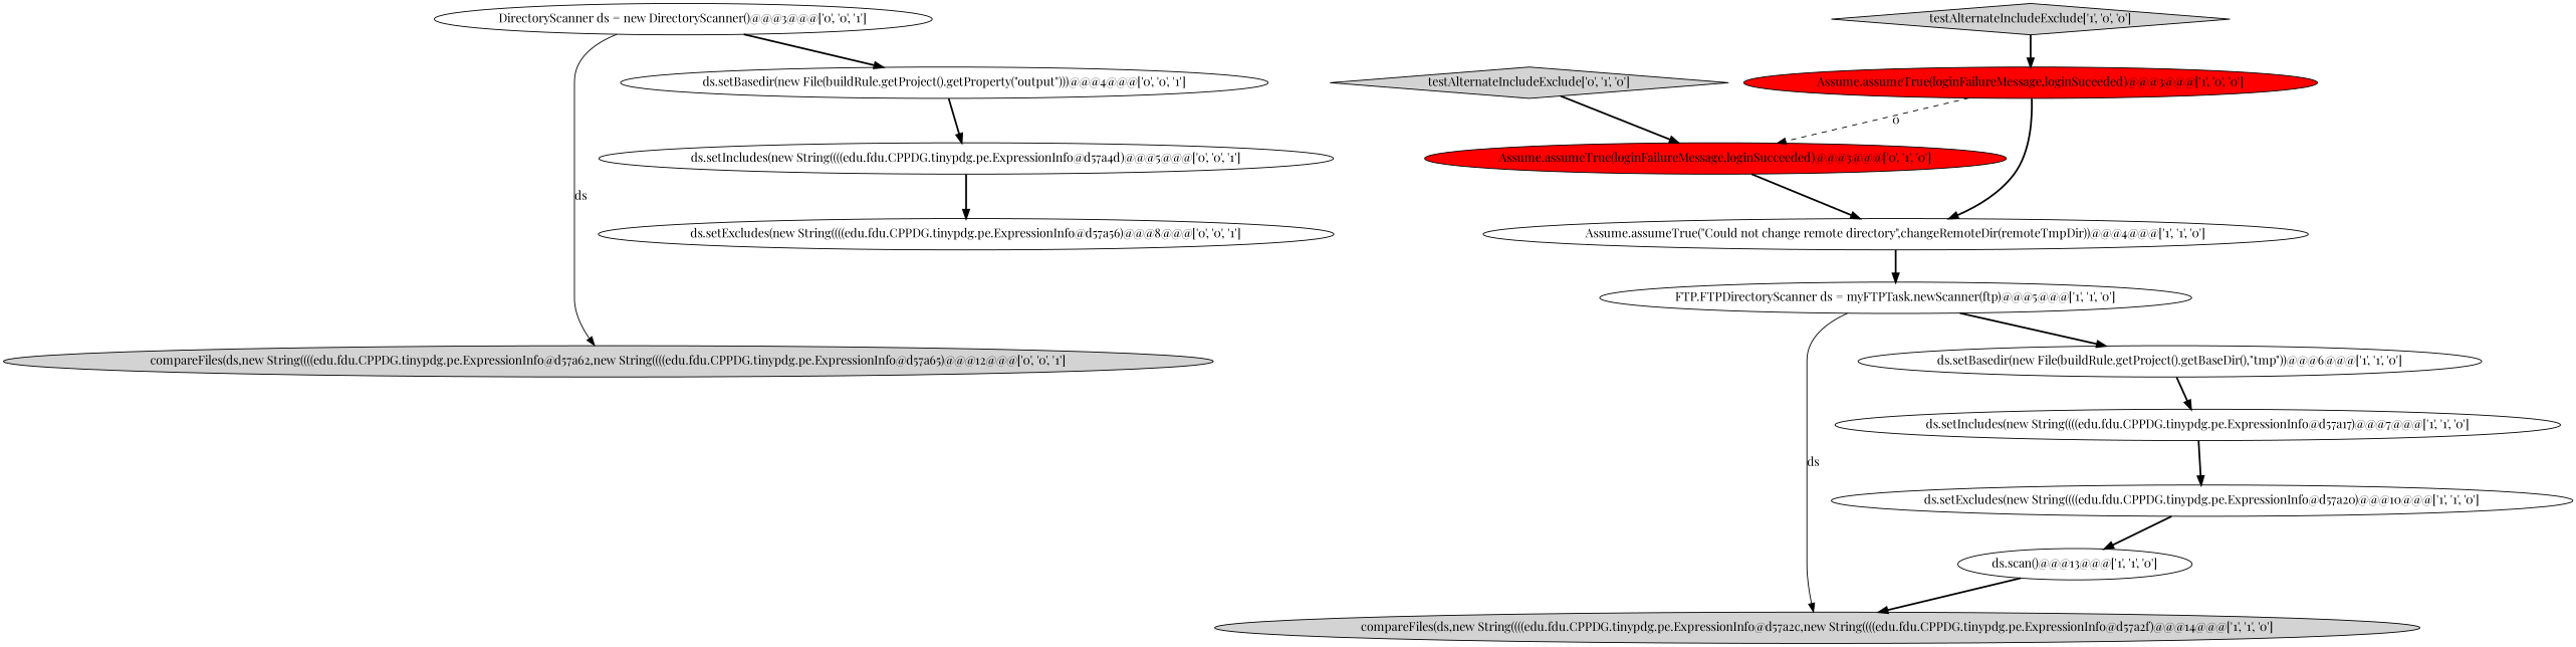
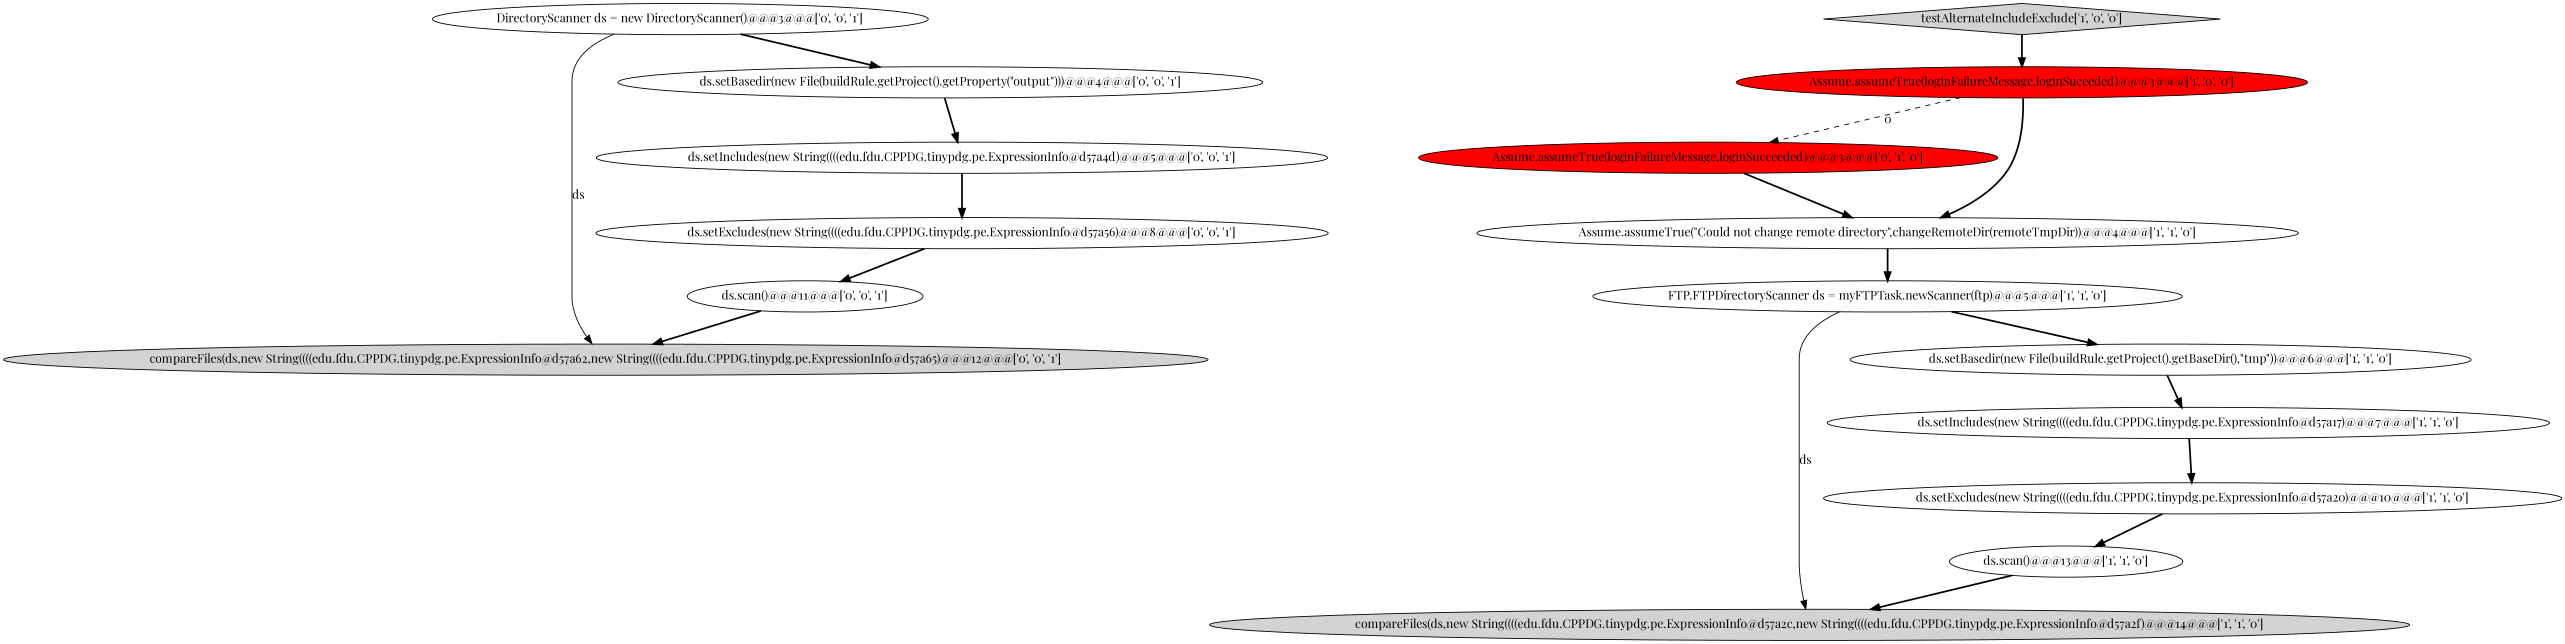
  digraph {
    fontname="Playfair Display"
    node [fillcolor=white fontname="Playfair Display" shape=ellipse style=filled]
    edge [fontname="Playfair Display" style=bold]
    n1 [label="DirectoryScanner ds = new DirectoryScanner()@@@3@@@['0', '0', '1']"]
    n2 [fillcolor=lightgray label="compareFiles(ds,new String((((edu.fdu.CPPDG.tinypdg.pe.ExpressionInfo@d57a62,new String((((edu.fdu.CPPDG.tinypdg.pe.ExpressionInfo@d57a65)@@@12@@@['0', '0', '1']"]
    n3 [label="ds.setBasedir(new File(buildRule.getProject().getProperty(\"output\")))@@@4@@@['0', '0', '1']"]
    n4 [label="ds.setExcludes(new String((((edu.fdu.CPPDG.tinypdg.pe.ExpressionInfo@d57a56)@@@8@@@['0', '0', '1']"]
+   n5 [label="ds.scan()@@@11@@@['0', '0', '1']"]
    n6 [fillcolor=red label="Assume.assumeTrue(loginFailureMessage,loginSuceeded)@@@3@@@['1', '0', '0']"]
    n7 [fillcolor=red label="Assume.assumeTrue(loginFailureMessage,loginSucceeded)@@@3@@@['0', '1', '0']"]
    n8 [label="Assume.assumeTrue(\"Could not change remote directory\",changeRemoteDir(remoteTmpDir))@@@4@@@['1', '1', '0']"]
    n9 [label="FTP.FTPDirectoryScanner ds = myFTPTask.newScanner(ftp)@@@5@@@['1', '1', '0']"]
-   n10 [fillcolor=lightgray label="testAlternateIncludeExclude['0', '1', '0']" shape=diamond]
    n11 [fillcolor=lightgray label="compareFiles(ds,new String((((edu.fdu.CPPDG.tinypdg.pe.ExpressionInfo@d57a2c,new String((((edu.fdu.CPPDG.tinypdg.pe.ExpressionInfo@d57a2f)@@@14@@@['1', '1', '0']"]
    n12 [label="ds.scan()@@@13@@@['1', '1', '0']"]
    n13 [label="ds.setBasedir(new File(buildRule.getProject().getBaseDir(),\"tmp\"))@@@6@@@['1', '1', '0']"]
    n14 [label="ds.setIncludes(new String((((edu.fdu.CPPDG.tinypdg.pe.ExpressionInfo@d57a17)@@@7@@@['1', '1', '0']"]
    n15 [label="ds.setExcludes(new String((((edu.fdu.CPPDG.tinypdg.pe.ExpressionInfo@d57a20)@@@10@@@['1', '1', '0']"]
    n16 [label="ds.setIncludes(new String((((edu.fdu.CPPDG.tinypdg.pe.ExpressionInfo@d57a4d)@@@5@@@['0', '0', '1']"]
    n17 [fillcolor=lightgray label="testAlternateIncludeExclude['1', '0', '0']" shape=diamond]
    n1 -> n2 [label=ds style=solid]
    n1 -> n3
    n3 -> n16
+   n4 -> n5
+   n5 -> n2
    n6 -> n7 [label=0 style=dashed]
    n6 -> n8
    n7 -> n8
    n8 -> n9
    n9 -> n11 [label=ds style=solid]
    n9 -> n13
-   n10 -> n7
    n12 -> n11
    n13 -> n14
    n14 -> n15
    n15 -> n12
    n16 -> n4
    n17 -> n6
  }
